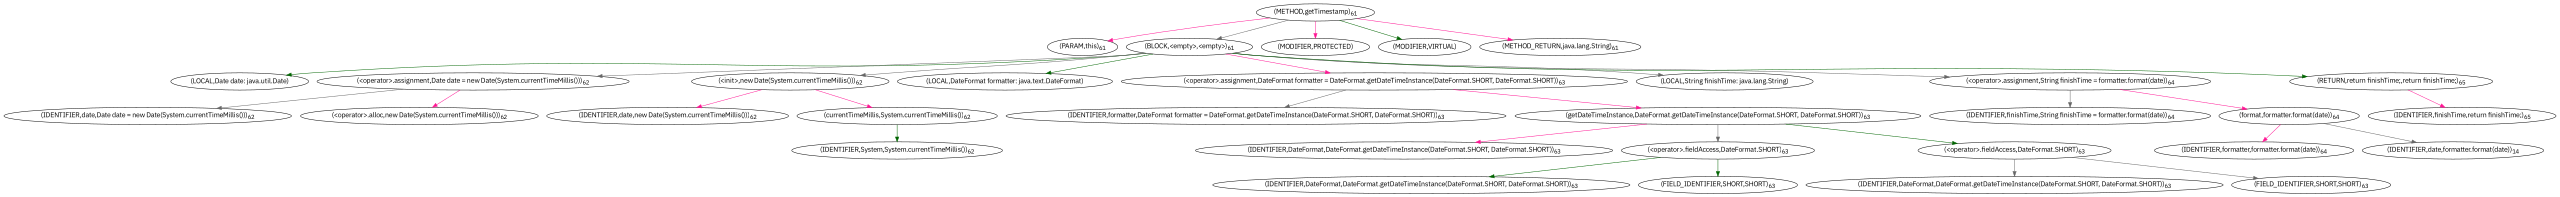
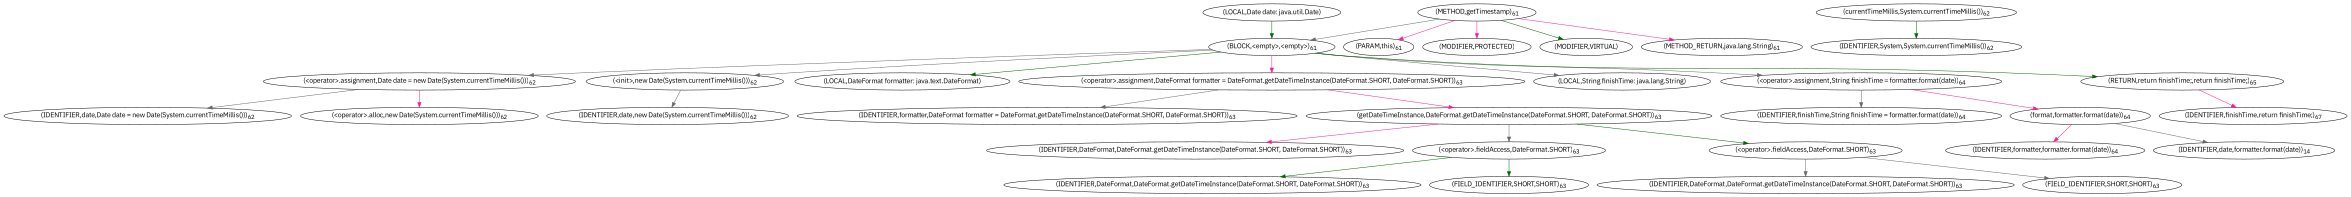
  digraph {
    fontname="IBM Plex Sans"
    node [fontname="IBM Plex Sans"]
    edge [color=deeppink fontname="IBM Plex Sans"]
    n1 [label=<(METHOD,getTimestamp)<SUB>61</SUB>>]
    n2 [label=<(PARAM,this)<SUB>61</SUB>>]
    n3 [label=<(BLOCK,&lt;empty&gt;,&lt;empty&gt;)<SUB>61</SUB>>]
    n4 [label=<(MODIFIER,PROTECTED)>]
    n5 [label=<(MODIFIER,VIRTUAL)>]
    n6 [label=<(METHOD_RETURN,java.lang.String)<SUB>61</SUB>>]
    n7 [label=<(LOCAL,Date date: java.util.Date)>]
    n8 [label=<(&lt;operator&gt;.assignment,Date date = new Date(System.currentTimeMillis()))<SUB>62</SUB>>]
    n9 [label=<(&lt;init&gt;,new Date(System.currentTimeMillis()))<SUB>62</SUB>>]
    n10 [label=<(LOCAL,DateFormat formatter: java.text.DateFormat)>]
    n11 [label=<(&lt;operator&gt;.assignment,DateFormat formatter = DateFormat.getDateTimeInstance(DateFormat.SHORT, DateFormat.SHORT))<SUB>63</SUB>>]
    n12 [label=<(LOCAL,String finishTime: java.lang.String)>]
    n13 [label=<(&lt;operator&gt;.assignment,String finishTime = formatter.format(date))<SUB>64</SUB>>]
    n14 [label=<(RETURN,return finishTime;,return finishTime;)<SUB>65</SUB>>]
    n15 [label=<(IDENTIFIER,date,Date date = new Date(System.currentTimeMillis()))<SUB>62</SUB>>]
    n16 [label=<(&lt;operator&gt;.alloc,new Date(System.currentTimeMillis()))<SUB>62</SUB>>]
    n17 [label=<(IDENTIFIER,date,new Date(System.currentTimeMillis()))<SUB>62</SUB>>]
    n18 [label=<(currentTimeMillis,System.currentTimeMillis())<SUB>62</SUB>>]
    n19 [label=<(IDENTIFIER,formatter,DateFormat formatter = DateFormat.getDateTimeInstance(DateFormat.SHORT, DateFormat.SHORT))<SUB>63</SUB>>]
    n20 [label=<(getDateTimeInstance,DateFormat.getDateTimeInstance(DateFormat.SHORT, DateFormat.SHORT))<SUB>63</SUB>>]
    n21 [label=<(IDENTIFIER,finishTime,String finishTime = formatter.format(date))<SUB>64</SUB>>]
    n22 [label=<(format,formatter.format(date))<SUB>64</SUB>>]
-   n23 [label=<(IDENTIFIER,finishTime,return finishTime;)<SUB>65</SUB>>]
+   n23 [label=<(IDENTIFIER,finishTime,return finishTime;)<SUB>67</SUB>>]
    n24 [label=<(IDENTIFIER,System,System.currentTimeMillis())<SUB>62</SUB>>]
    n25 [label=<(IDENTIFIER,DateFormat,DateFormat.getDateTimeInstance(DateFormat.SHORT, DateFormat.SHORT))<SUB>63</SUB>>]
    n26 [label=<(&lt;operator&gt;.fieldAccess,DateFormat.SHORT)<SUB>63</SUB>>]
    n27 [label=<(&lt;operator&gt;.fieldAccess,DateFormat.SHORT)<SUB>63</SUB>>]
    n28 [label=<(IDENTIFIER,DateFormat,DateFormat.getDateTimeInstance(DateFormat.SHORT, DateFormat.SHORT))<SUB>63</SUB>>]
    n29 [label=<(FIELD_IDENTIFIER,SHORT,SHORT)<SUB>63</SUB>>]
    n30 [label=<(IDENTIFIER,DateFormat,DateFormat.getDateTimeInstance(DateFormat.SHORT, DateFormat.SHORT))<SUB>63</SUB>>]
    n31 [label=<(FIELD_IDENTIFIER,SHORT,SHORT)<SUB>63</SUB>>]
    n32 [label=<(IDENTIFIER,formatter,formatter.format(date))<SUB>64</SUB>>]
    n33 [label=<(IDENTIFIER,date,formatter.format(date))<SUB>14</SUB>>]
    n1 -> n2
    n1 -> n3 [color=gray40]
    n1 -> n4
    n1 -> n5 [color=darkgreen]
    n1 -> n6
-   n3 -> n7 [color=darkgreen]
+   n7 -> n3 [color=darkgreen]
    n3 -> n8 [color=gray40]
    n3 -> n9 [color=gray40]
    n3 -> n10 [color=darkgreen]
    n3 -> n11
    n3 -> n12 [color=gray40]
    n3 -> n13 [color=gray40]
    n3 -> n14 [color=darkgreen]
    n8 -> n15 [color=gray40]
    n8 -> n16
-   n9 -> n17
-   n9 -> n18
+   n9 -> n17 [color=gray40]
    n11 -> n19 [color=gray40]
    n11 -> n20
    n13 -> n21 [color=gray40]
    n13 -> n22
    n14 -> n23
    n18 -> n24 [color=darkgreen]
    n20 -> n25
    n20 -> n26 [color=gray40]
    n20 -> n27 [color=darkgreen]
    n22 -> n32
    n22 -> n33 [color=gray40]
    n26 -> n28 [color=darkgreen]
    n26 -> n29 [color=darkgreen]
    n27 -> n30 [color=gray40]
    n27 -> n31 [color=gray40]
  }
